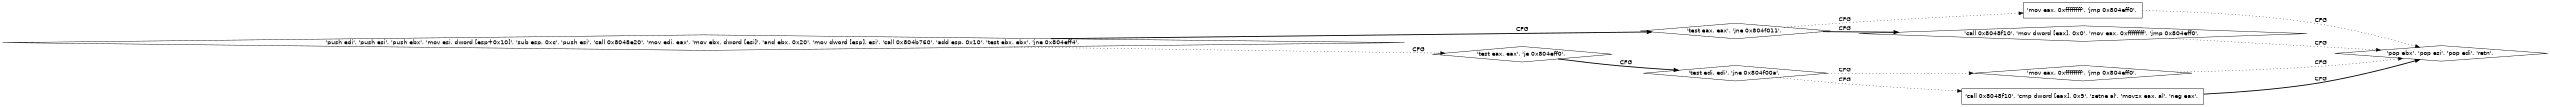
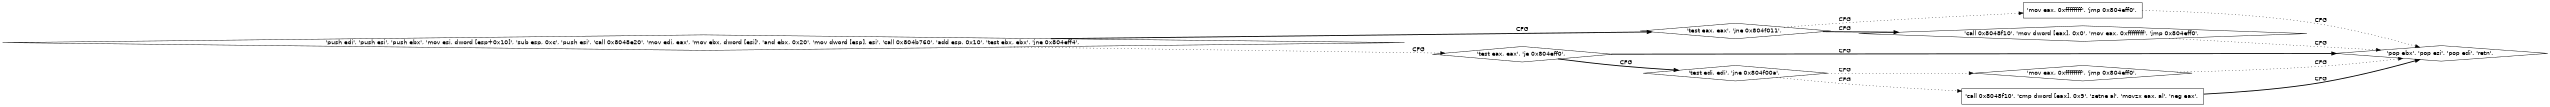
  digraph {
    fontname="DejaVu Sans"
    rankdir=LR
    node [fontname="DejaVu Sans" shape=diamond]
    edge [fontname="DejaVu Sans" style=dotted]
    n1 [label="'push edi', 'push esi', 'push ebx', 'mov esi, dword [esp+0x10]', 'sub esp, 0xc', 'push esi', 'call 0x8048e20', 'mov edi, eax', 'mov ebx, dword [esi]', 'and ebx, 0x20', 'mov dword [esp], esi', 'call 0x804b760', 'add esp, 0x10', 'test ebx, ebx', 'jne 0x804eff4', "]
    n2 [label="'test eax, eax', 'jne 0x804f011', "]
    n3 [label="'test eax, eax', 'je 0x804eff0', "]
    n4 [label="'mov eax, 0xffffffff', 'jmp 0x804eff0', " shape=box]
    n5 [label="'call 0x8048f10', 'mov dword [eax], 0x0', 'mov eax, 0xffffffff', 'jmp 0x804eff0', "]
    n6 [label="'pop ebx', 'pop esi', 'pop edi', 'retn', "]
    n7 [label="'test edi, edi', 'jne 0x804f00a', "]
    n8 [label="'mov eax, 0xffffffff', 'jmp 0x804eff0', "]
    n9 [label="'call 0x8048f10', 'cmp dword [eax], 0x9', 'setne al', 'movzx eax, al', 'neg eax', " shape=box]
    n1 -> n2 [label=CFG style=bold]
    n1 -> n3 [label=CFG]
    n2 -> n4 [label=CFG]
    n2 -> n5 [label=CFG style=bold]
+   n3 -> n6 [label=CFG style=bold]
    n3 -> n7 [label=CFG style=bold]
    n4 -> n6 [label=CFG]
    n5 -> n6 [label=CFG]
    n7 -> n8 [label=CFG]
    n7 -> n9 [label=CFG]
    n8 -> n6 [label=CFG]
    n9 -> n6 [label=CFG style=bold]
  }
